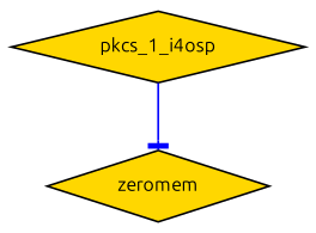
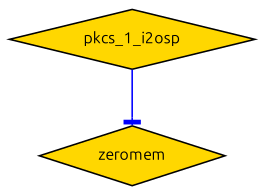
  digraph {
    rankdir=TB
    fontname=Ubuntu
    node [color=black fillcolor=gold fontname=Ubuntu fontsize=10 shape=diamond style=filled]
-   n1 [fontcolor=black height=0.2 label=pkcs_1_i4osp width=0.4]
+   n1 [fontcolor=black height=0.2 label=pkcs_1_i2osp width=0.4]
    n2 [height=0.2 label=zeromem width=0.4]
    n1 -> n2 [color=blue fontname=Ubuntu fontsize=10 labelfontname=Helvetica labelfontsize=10 style=solid arrowhead=tee]
  }
